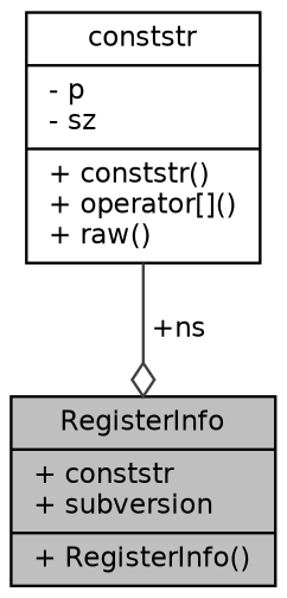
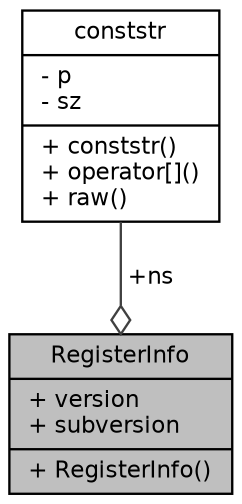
  digraph {
    node [color=black fontname=Helvetica fontsize=10 shape=record style=filled]
-   n1 [fillcolor=grey75 fontcolor=black height=0.2 label="{RegisterInfo\n|+ conststr\l+ subversion\l|+ RegisterInfo()\l}" width=0.4]
+   n1 [fillcolor=grey75 fontcolor=black height=0.2 label="{RegisterInfo\n|+ version\l+ subversion\l|+ RegisterInfo()\l}" width=0.4]
    n2 [fillcolor=white height=0.2 label="{conststr\n|- p\l- sz\l|+ conststr()\l+ operator[]()\l+ raw()\l}" width=0.4]
    n2 -> n1 [arrowhead=odiamond color=grey25 fontname=Helvetica fontsize=10 label=" +ns" labelfontname=Helvetica labelfontsize=10 style=solid]
  }
